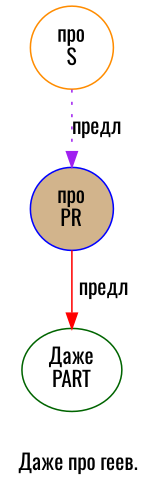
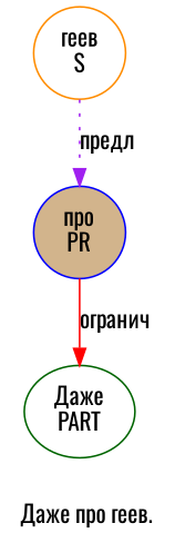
  digraph {
    fontname=Oswald
    label="Даже про геев."
    node [fillcolor=white fontname=Oswald penwidth=1 shape=ellipse style=filled]
    edge [fontname=Oswald]
    n1 [color=darkgreen label="Даже\nPART"]
    n2 [color=blue fillcolor=tan label="про\nPR"]
-   n3 [color=darkorange label="про\nS"]
-   n2 -> n1 [color=red label="предл" style=solid]
+   n3 [color=darkorange label="геев\nS"]
+   n2 -> n1 [color=red label="огранич" style=solid]
    n3 -> n2 [color=purple label="предл" style=dotted]
  }
